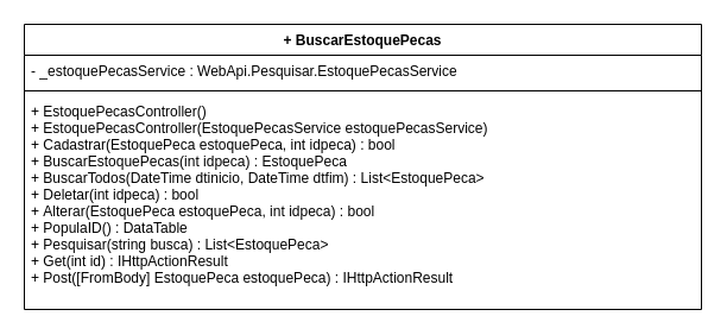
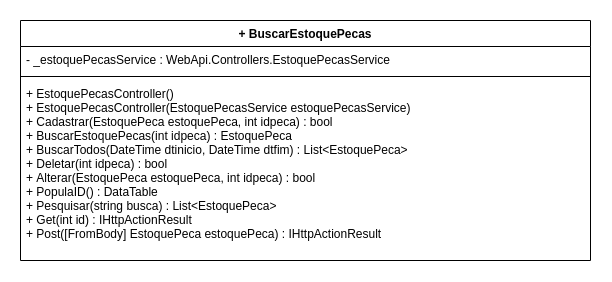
  <mxCell id="0" />
  <mxCell id="1" parent="0" />
  <mxCell id="2" value="+ BuscarEstoquePecas" parent="1" vertex="1" style="swimlane;fontStyle=1;align=center;verticalAlign=top;childLayout=stackLayout;horizontal=1;startSize=26;horizontalStack=0;resizeParent=1;resizeParentMax=0;resizeLast=0;collapsible=1;marginBottom=0;"><mxGeometry as="geometry" width="570" height="240" x="20" y="20" /></mxCell>
- <mxCell id="3" value="- _estoquePecasService : WebApi.Pesquisar.EstoquePecasService" parent="2" vertex="1" style="text;strokeColor=none;fillColor=none;align=left;verticalAlign=top;spacingLeft=4;spacingRight=4;overflow=hidden;rotatable=0;points=[[0,0.5],[1,0.5]];portConstraint=eastwest;"><mxGeometry as="geometry" width="570" height="26" y="26" /></mxCell>
+ <mxCell id="3" value="- _estoquePecasService : WebApi.Controllers.EstoquePecasService" parent="2" vertex="1" style="text;strokeColor=none;fillColor=none;align=left;verticalAlign=top;spacingLeft=4;spacingRight=4;overflow=hidden;rotatable=0;points=[[0,0.5],[1,0.5]];portConstraint=eastwest;"><mxGeometry as="geometry" width="570" height="26" y="26" /></mxCell>
  <mxCell id="4" value="" parent="2" vertex="1" style="line;strokeWidth=1;fillColor=none;align=left;verticalAlign=middle;spacingTop=-1;spacingLeft=3;spacingRight=3;rotatable=0;labelPosition=right;points=[];portConstraint=eastwest;"><mxGeometry as="geometry" width="570" height="8" y="52" /></mxCell>
  <mxCell id="5" value="+ EstoquePecasController()&#10;+ EstoquePecasController(EstoquePecasService estoquePecasService)&#10;+ Cadastrar(EstoquePeca estoquePeca, int idpeca) : bool&#10;+ BuscarEstoquePecas(int idpeca) : EstoquePeca&#10;+ BuscarTodos(DateTime dtinicio, DateTime dtfim) : List&lt;EstoquePeca&gt;&#10;+ Deletar(int idpeca) : bool&#10;+ Alterar(EstoquePeca estoquePeca, int idpeca) : bool&#10;+ PopulaID() : DataTable&#10;+ Pesquisar(string busca) : List&lt;EstoquePeca&gt;&#10;+ Get(int id) : IHttpActionResult&#10;+ Post([FromBody] EstoquePeca estoquePeca) : IHttpActionResult" parent="2" vertex="1" style="text;strokeColor=none;fillColor=none;align=left;verticalAlign=top;spacingLeft=4;spacingRight=4;overflow=hidden;rotatable=0;points=[[0,0.5],[1,0.5]];portConstraint=eastwest;"><mxGeometry as="geometry" width="570" height="180" y="60" /></mxCell>
